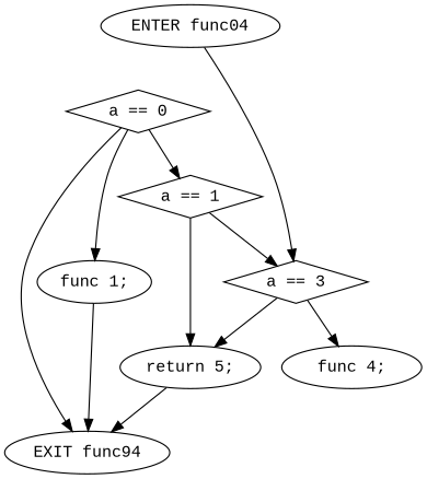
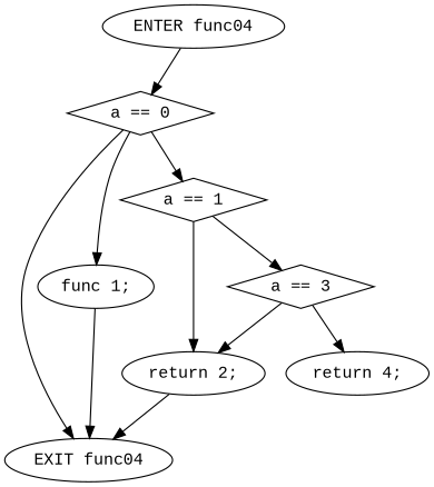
  digraph {
    fontname="Liberation Mono"
    node [fontname="Liberation Mono"]
    edge [fontname="Liberation Mono"]
    n1 [label="ENTER func04"]
    n2 [label="a == 0" shape=diamond]
-   n3 [label="EXIT func94"]
+   n3 [label="EXIT func04"]
    n4 [label="func 1;"]
    n5 [label="a == 1" shape=diamond]
    n6 [label="a == 3" shape=diamond]
-   n7 [label="return 5;"]
-   n8 [label="func 4;"]
-   n1 -> n6
+   n7 [label="return 2;"]
+   n8 [label="return 4;"]
+   n1 -> n2
    n2 -> n3
    n2 -> n4
    n2 -> n5
    n4 -> n3
    n5 -> n6
    n5 -> n7
    n6 -> n7
    n6 -> n8
    n7 -> n3
  }
